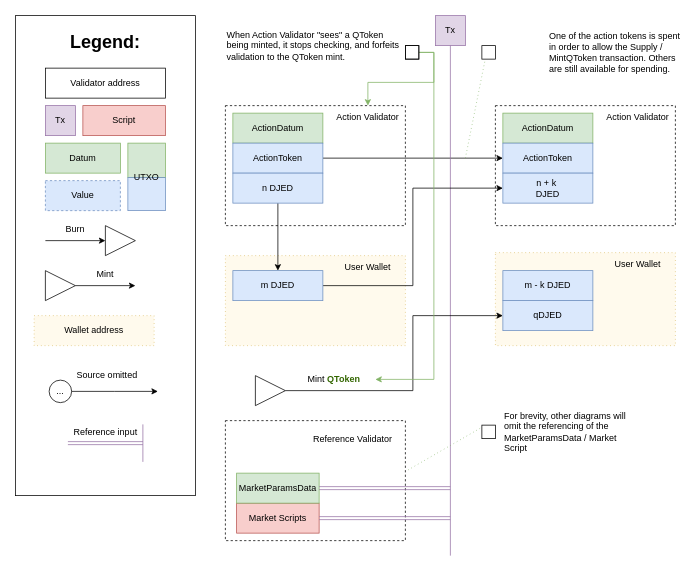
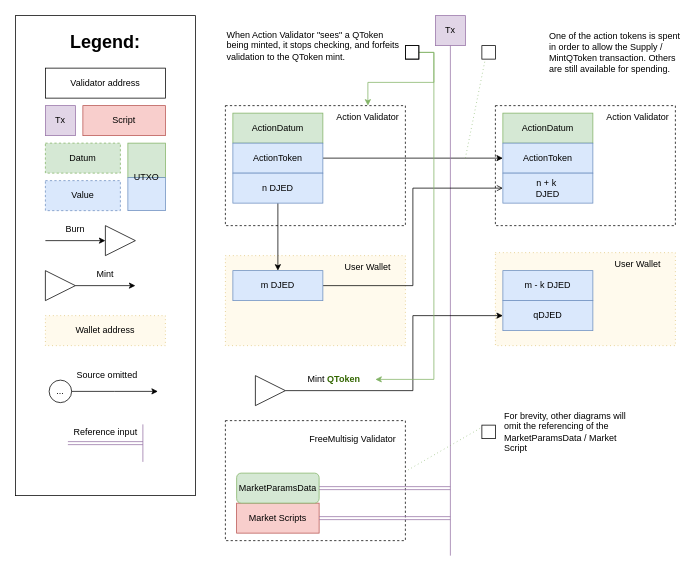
  <mxCell id="0" />
  <mxCell id="1" parent="0" />
  <mxCell id="2" value="" style="rounded=0;whiteSpace=wrap;html=1;fontSize=12;fillColor=none;dashed=1;horizontal=1;strokeColor=#000000;gradientColor=none;fontStyle=0" vertex="1" parent="1"><mxGeometry x="300" y="560" width="240" height="160" as="geometry" /></mxCell>
  <mxCell id="3" value="" style="rounded=0;whiteSpace=wrap;html=1;fontSize=12;fillColor=#FFFAED;dashed=1;horizontal=1;dashPattern=1 4;strokeColor=#d6b656;" vertex="1" parent="1"><mxGeometry x="660" y="336" width="240" height="124" as="geometry" /></mxCell>
  <mxCell id="4" value="" style="rounded=0;whiteSpace=wrap;html=1;fontSize=12;fillColor=#FFFAED;dashed=1;horizontal=1;dashPattern=1 4;strokeColor=#d6b656;" vertex="1" parent="1"><mxGeometry x="300" y="340" width="240" height="120" as="geometry" /></mxCell>
  <mxCell id="5" value="" style="rounded=0;whiteSpace=wrap;html=1;fontSize=12;fillColor=none;dashed=1;horizontal=1;strokeColor=#000000;gradientColor=none;" vertex="1" parent="1"><mxGeometry x="300" y="140" width="240" height="160" as="geometry" /></mxCell>
  <mxCell id="6" value="" style="rounded=0;whiteSpace=wrap;html=1;fontSize=12;movable=0;resizable=0;rotatable=0;deletable=0;editable=0;locked=1;connectable=0;" parent="1" vertex="1"><mxGeometry x="20" y="20" width="240" height="640" as="geometry" /></mxCell>
  <mxCell id="7" value="Legend:" style="text;html=1;strokeColor=none;fillColor=none;align=center;verticalAlign=middle;whiteSpace=wrap;rounded=0;fontStyle=1;fontSize=24;" parent="1" vertex="1"><mxGeometry x="60" y="20" width="160" height="70" as="geometry" /></mxCell>
  <mxCell id="8" value="Validator address" style="rounded=0;whiteSpace=wrap;html=1;fontSize=12;fillColor=none;dashed=0;horizontal=1;strokeColor=#000000;gradientColor=none;" parent="1" vertex="1"><mxGeometry x="60" y="90" width="160" height="40" as="geometry" /></mxCell>
  <mxCell id="9" value="Tx" style="rounded=0;whiteSpace=wrap;html=1;fontSize=12;fillColor=#e1d5e7;horizontal=1;strokeColor=#9673a6;" parent="1" vertex="1"><mxGeometry x="60" y="140" width="40" height="40" as="geometry" /></mxCell>
- <mxCell id="10" value="&lt;div&gt;Datum&lt;/div&gt;" style="rounded=0;whiteSpace=wrap;html=1;fontSize=12;fillColor=#d5e8d4;horizontal=1;strokeColor=#82b366;" parent="1" vertex="1"><mxGeometry x="60" y="190" width="100" height="40" as="geometry" /></mxCell>
+ <mxCell id="10" value="&lt;div&gt;Datum&lt;/div&gt;" style="rounded=0;whiteSpace=wrap;html=1;fontSize=12;fillColor=#d5e8d4;horizontal=1;strokeColor=#82b366;dashed=1;" parent="1" vertex="1"><mxGeometry x="60" y="190" width="100" height="40" as="geometry" /></mxCell>
  <mxCell id="11" value="" style="rounded=0;whiteSpace=wrap;html=1;fontSize=12;fillColor=#d5e8d4;horizontal=1;strokeColor=#82b366;" parent="1" vertex="1"><mxGeometry x="170" y="190" width="50" height="46" as="geometry" /></mxCell>
  <mxCell id="12" value="Value" style="rounded=0;whiteSpace=wrap;html=1;fontSize=12;fillColor=#dae8fc;horizontal=1;strokeColor=#6c8ebf;dashed=1;" parent="1" vertex="1"><mxGeometry x="60" y="240" width="100" height="40" as="geometry" /></mxCell>
  <mxCell id="13" value="" style="rounded=0;whiteSpace=wrap;html=1;fontSize=12;fillColor=#dae8fc;horizontal=1;strokeColor=#6c8ebf;" parent="1" vertex="1"><mxGeometry x="170" y="236" width="50" height="44" as="geometry" /></mxCell>
  <mxCell id="14" value="UTXO" style="text;html=1;strokeColor=none;fillColor=none;align=center;verticalAlign=middle;whiteSpace=wrap;rounded=0;fontSize=12;" parent="1" vertex="1"><mxGeometry x="175" y="220" width="40" height="30" as="geometry" /></mxCell>
  <mxCell id="15" value="" style="triangle;whiteSpace=wrap;html=1;fontSize=12;strokeColor=default;fillColor=default;" parent="1" vertex="1"><mxGeometry x="140" y="300" width="40" height="40" as="geometry" /></mxCell>
  <mxCell id="16" value="" style="endArrow=classic;html=1;rounded=0;fontSize=12;entryX=0;entryY=0.5;entryDx=0;entryDy=0;" parent="1" target="15" edge="1"><mxGeometry width="50" height="50" relative="1" as="geometry"><mxPoint x="60" y="320" as="sourcePoint" /><mxPoint x="110" y="340" as="targetPoint" /></mxGeometry></mxCell>
  <mxCell id="17" value="Burn" style="text;html=1;strokeColor=none;fillColor=none;align=center;verticalAlign=middle;whiteSpace=wrap;rounded=0;fontSize=12;" parent="1" vertex="1"><mxGeometry x="70" y="290" width="60" height="30" as="geometry" /></mxCell>
  <mxCell id="18" value="" style="triangle;whiteSpace=wrap;html=1;fontSize=12;strokeColor=default;fillColor=default;" parent="1" vertex="1"><mxGeometry x="60" y="360" width="40" height="40" as="geometry" /></mxCell>
  <mxCell id="19" value="" style="endArrow=classic;html=1;rounded=0;fontSize=12;exitX=1;exitY=0.5;exitDx=0;exitDy=0;" parent="1" source="18" edge="1"><mxGeometry width="50" height="50" relative="1" as="geometry"><mxPoint x="140" y="420" as="sourcePoint" /><mxPoint x="180" y="380" as="targetPoint" /></mxGeometry></mxCell>
  <mxCell id="20" value="Mint" style="text;html=1;strokeColor=none;fillColor=none;align=center;verticalAlign=middle;whiteSpace=wrap;rounded=0;fontSize=12;" parent="1" vertex="1"><mxGeometry x="110" y="350" width="60" height="30" as="geometry" /></mxCell>
- <mxCell id="21" value="Wallet address" style="rounded=0;whiteSpace=wrap;html=1;fontSize=12;fillColor=#FFFAED;dashed=1;horizontal=1;dashPattern=1 4;strokeColor=#d6b656;" parent="1" vertex="1"><mxGeometry x="45" y="420" width="160" height="40" as="geometry" /></mxCell>
+ <mxCell id="21" value="Wallet address" style="rounded=0;whiteSpace=wrap;html=1;fontSize=12;fillColor=#FFFAED;dashed=1;horizontal=1;dashPattern=1 4;strokeColor=#d6b656;" parent="1" vertex="1"><mxGeometry x="60" y="420" width="160" height="40" as="geometry" /></mxCell>
  <mxCell id="22" style="edgeStyle=orthogonalEdgeStyle;rounded=0;orthogonalLoop=1;jettySize=auto;html=1;exitX=1;exitY=0.5;exitDx=0;exitDy=0;fontSize=12;" parent="1" source="23" edge="1"><mxGeometry relative="1" as="geometry"><mxPoint x="210" y="521" as="targetPoint" /></mxGeometry></mxCell>
  <mxCell id="23" value="..." style="ellipse;whiteSpace=wrap;html=1;aspect=fixed;fontSize=12;strokeColor=#000000;fillColor=none;gradientColor=none;" parent="1" vertex="1"><mxGeometry x="65" y="506" width="30" height="30" as="geometry" /></mxCell>
  <mxCell id="24" value="Source omitted" style="text;html=1;strokeColor=none;fillColor=none;align=center;verticalAlign=middle;whiteSpace=wrap;rounded=0;fontSize=12;" parent="1" vertex="1"><mxGeometry x="95" y="490" width="95" height="20" as="geometry" /></mxCell>
  <mxCell id="25" value="Script" style="rounded=0;whiteSpace=wrap;html=1;fontSize=12;fillColor=#f8cecc;horizontal=1;strokeColor=#b85450;" parent="1" vertex="1"><mxGeometry x="110" y="140" width="110" height="40" as="geometry" /></mxCell>
  <mxCell id="26" value="" style="endArrow=none;html=1;rounded=0;fillColor=#e1d5e7;strokeColor=#9673a6;" parent="1" edge="1"><mxGeometry width="50" height="50" relative="1" as="geometry"><mxPoint x="190" y="615" as="sourcePoint" /><mxPoint x="190" y="565" as="targetPoint" /></mxGeometry></mxCell>
  <mxCell id="27" value="" style="shape=link;html=1;rounded=0;fillColor=#e1d5e7;strokeColor=#9673a6;" parent="1" edge="1"><mxGeometry width="100" relative="1" as="geometry"><mxPoint x="90" y="590" as="sourcePoint" /><mxPoint x="190" y="590" as="targetPoint" /></mxGeometry></mxCell>
  <mxCell id="28" value="Reference input" style="text;html=1;strokeColor=none;fillColor=none;align=center;verticalAlign=middle;whiteSpace=wrap;rounded=0;fontSize=12;" parent="1" vertex="1"><mxGeometry x="92.5" y="565" width="95" height="20" as="geometry" /></mxCell>
  <mxCell id="29" value="ActionDatum" style="rounded=0;whiteSpace=wrap;html=1;fontSize=12;fillColor=#d5e8d4;horizontal=1;strokeColor=#82b366;" vertex="1" parent="1"><mxGeometry x="310" y="150" width="120" height="40" as="geometry" /></mxCell>
  <mxCell id="30" style="edgeStyle=orthogonalEdgeStyle;rounded=0;orthogonalLoop=1;jettySize=auto;html=1;entryX=0;entryY=0.5;entryDx=0;entryDy=0;" edge="1" parent="1" source="31" target="48"><mxGeometry relative="1" as="geometry" /></mxCell>
  <mxCell id="31" value="ActionToken" style="rounded=0;whiteSpace=wrap;html=1;fontSize=12;fillColor=#dae8fc;horizontal=1;strokeColor=#6c8ebf;" vertex="1" parent="1"><mxGeometry x="310" y="190" width="120" height="40" as="geometry" /></mxCell>
  <mxCell id="32" value="Action Validator" style="text;html=1;align=center;verticalAlign=middle;whiteSpace=wrap;rounded=0;" vertex="1" parent="1"><mxGeometry x="440" y="140" width="100" height="30" as="geometry" /></mxCell>
  <mxCell id="33" style="edgeStyle=orthogonalEdgeStyle;rounded=0;orthogonalLoop=1;jettySize=auto;html=1;" edge="1" parent="1" source="34" target="45"><mxGeometry relative="1" as="geometry" /></mxCell>
  <mxCell id="34" value="n DJED" style="rounded=0;whiteSpace=wrap;html=1;fontSize=12;fillColor=#dae8fc;horizontal=1;strokeColor=#6c8ebf;" vertex="1" parent="1"><mxGeometry x="310" y="230" width="120" height="40" as="geometry" /></mxCell>
  <mxCell id="35" value="Tx" style="rounded=0;whiteSpace=wrap;html=1;fillColor=#e1d5e7;strokeColor=#9673a6;" vertex="1" parent="1"><mxGeometry x="580" y="20" width="40" height="40" as="geometry" /></mxCell>
  <mxCell id="36" value="" style="endArrow=none;html=1;rounded=0;entryX=0.5;entryY=1;entryDx=0;entryDy=0;fillColor=#e1d5e7;strokeColor=#9673a6;" edge="1" parent="1" target="35"><mxGeometry width="50" height="50" relative="1" as="geometry"><mxPoint x="600" y="740" as="sourcePoint" /><mxPoint x="600" y="110" as="targetPoint" /></mxGeometry></mxCell>
  <mxCell id="37" style="edgeStyle=orthogonalEdgeStyle;rounded=0;orthogonalLoop=1;jettySize=auto;html=1;entryX=0;entryY=0.5;entryDx=0;entryDy=0;exitX=1;exitY=0.5;exitDx=0;exitDy=0;" edge="1" parent="1" source="38" target="42"><mxGeometry relative="1" as="geometry"><mxPoint x="740" y="620" as="targetPoint" /><Array as="points"><mxPoint x="550" y="520" /><mxPoint x="550" y="420" /></Array></mxGeometry></mxCell>
  <mxCell id="38" value="" style="triangle;whiteSpace=wrap;html=1;fontSize=12;strokeColor=default;fillColor=default;" vertex="1" parent="1"><mxGeometry x="340" y="500" width="40" height="40" as="geometry" /></mxCell>
  <mxCell id="39" value="Mint &lt;span style=&quot;color: rgb(51, 102, 0);&quot;&gt;&lt;b&gt;QToken&lt;/b&gt;&lt;/span&gt;" style="text;html=1;align=center;verticalAlign=middle;whiteSpace=wrap;rounded=0;" vertex="1" parent="1"><mxGeometry x="390" y="490" width="110" height="30" as="geometry" /></mxCell>
  <mxCell id="40" value="User Wallet" style="text;html=1;align=center;verticalAlign=middle;whiteSpace=wrap;rounded=0;" vertex="1" parent="1"><mxGeometry x="440" y="340" width="100" height="30" as="geometry" /></mxCell>
  <mxCell id="41" value="User Wallet" style="text;html=1;align=center;verticalAlign=middle;whiteSpace=wrap;rounded=0;" vertex="1" parent="1"><mxGeometry x="800" y="336" width="100" height="30" as="geometry" /></mxCell>
  <mxCell id="42" value="qDJED" style="rounded=0;whiteSpace=wrap;html=1;fontSize=12;fillColor=#dae8fc;horizontal=1;strokeColor=#6c8ebf;" vertex="1" parent="1"><mxGeometry x="670" y="400" width="120" height="40" as="geometry" /></mxCell>
  <mxCell id="43" value="&lt;div&gt;m - k DJED&lt;/div&gt;" style="rounded=0;whiteSpace=wrap;html=1;fontSize=12;fillColor=#dae8fc;horizontal=1;strokeColor=#6c8ebf;" vertex="1" parent="1"><mxGeometry x="670" y="360" width="120" height="40" as="geometry" /></mxCell>
- <mxCell id="44" style="edgeStyle=orthogonalEdgeStyle;rounded=0;orthogonalLoop=1;jettySize=auto;html=1;entryX=0;entryY=0.5;entryDx=0;entryDy=0;" edge="1" parent="1" source="45" target="50"><mxGeometry relative="1" as="geometry" /></mxCell>
+ <mxCell id="44" style="edgeStyle=orthogonalEdgeStyle;rounded=0;orthogonalLoop=1;jettySize=auto;html=1;entryX=0;entryY=0.5;entryDx=0;entryDy=0;endArrow=open;" edge="1" parent="1" source="45" target="50"><mxGeometry relative="1" as="geometry" /></mxCell>
  <mxCell id="45" value="m DJED" style="rounded=0;whiteSpace=wrap;html=1;fontSize=12;fillColor=#dae8fc;horizontal=1;strokeColor=#6c8ebf;" vertex="1" parent="1"><mxGeometry x="310" y="360" width="120" height="40" as="geometry" /></mxCell>
  <mxCell id="46" value="" style="rounded=0;whiteSpace=wrap;html=1;fontSize=12;fillColor=none;dashed=1;horizontal=1;strokeColor=#000000;gradientColor=none;" vertex="1" parent="1"><mxGeometry x="660" y="140" width="240" height="160" as="geometry" /></mxCell>
  <mxCell id="47" value="ActionDatum" style="rounded=0;whiteSpace=wrap;html=1;fontSize=12;fillColor=#d5e8d4;horizontal=1;strokeColor=#82b366;" vertex="1" parent="1"><mxGeometry x="670" y="150" width="120" height="40" as="geometry" /></mxCell>
  <mxCell id="48" value="ActionToken" style="rounded=0;whiteSpace=wrap;html=1;fontSize=12;fillColor=#dae8fc;horizontal=1;strokeColor=#6c8ebf;" vertex="1" parent="1"><mxGeometry x="670" y="190" width="120" height="40" as="geometry" /></mxCell>
  <mxCell id="49" value="Action Validator" style="text;html=1;align=center;verticalAlign=middle;whiteSpace=wrap;rounded=0;" vertex="1" parent="1"><mxGeometry x="800" y="140" width="100" height="30" as="geometry" /></mxCell>
  <mxCell id="50" value="&lt;div&gt;n + k&amp;nbsp;&lt;/div&gt;&lt;div&gt;DJED&lt;/div&gt;" style="rounded=0;whiteSpace=wrap;html=1;fontSize=12;fillColor=#dae8fc;horizontal=1;strokeColor=#6c8ebf;" vertex="1" parent="1"><mxGeometry x="670" y="230" width="120" height="40" as="geometry" /></mxCell>
  <mxCell id="51" value="Market Scripts" style="rounded=0;whiteSpace=wrap;html=1;fontSize=12;fillColor=#f8cecc;horizontal=1;strokeColor=#b85450;" vertex="1" parent="1"><mxGeometry x="315" y="670" width="110" height="40" as="geometry" /></mxCell>
- <mxCell id="52" value="MarketParamsData" style="rounded=0;whiteSpace=wrap;html=1;fontSize=12;fillColor=#d5e8d4;horizontal=1;strokeColor=#82b366;" vertex="1" parent="1"><mxGeometry x="315" y="630" width="110" height="40" as="geometry" /></mxCell>
- <mxCell id="53" value="Reference Validator" style="text;html=1;align=center;verticalAlign=middle;whiteSpace=wrap;rounded=0;" vertex="1" parent="1"><mxGeometry x="400" y="560" width="140" height="50" as="geometry" /></mxCell>
+ <mxCell id="52" value="MarketParamsData" style="whiteSpace=wrap;html=1;fontSize=12;fillColor=#d5e8d4;horizontal=1;strokeColor=#82b366;rounded=1;" vertex="1" parent="1"><mxGeometry x="315" y="630" width="110" height="40" as="geometry" /></mxCell>
+ <mxCell id="53" value="FreeMultisig Validator" style="text;html=1;align=center;verticalAlign=middle;whiteSpace=wrap;rounded=0;" vertex="1" parent="1"><mxGeometry x="400" y="560" width="140" height="50" as="geometry" /></mxCell>
  <mxCell id="54" value="" style="shape=link;html=1;rounded=0;fillColor=#e1d5e7;strokeColor=#9673a6;exitX=1;exitY=0.5;exitDx=0;exitDy=0;" edge="1" parent="1" source="52"><mxGeometry width="100" relative="1" as="geometry"><mxPoint x="430" y="680" as="sourcePoint" /><mxPoint x="600" y="650" as="targetPoint" /></mxGeometry></mxCell>
  <mxCell id="55" value="" style="shape=link;html=1;rounded=0;fillColor=#e1d5e7;strokeColor=#9673a6;exitX=1;exitY=0.5;exitDx=0;exitDy=0;" edge="1" parent="1" source="51"><mxGeometry width="100" relative="1" as="geometry"><mxPoint x="430" y="719.66" as="sourcePoint" /><mxPoint x="600" y="690" as="targetPoint" /></mxGeometry></mxCell>
  <mxCell id="56" value="For brevity, other diagrams will omit the referencing of the MarketParamsData / Market Script" style="text;html=1;whiteSpace=wrap;overflow=hidden;rounded=0;" vertex="1" parent="1"><mxGeometry x="670" y="540" width="180" height="120" as="geometry" /></mxCell>
  <mxCell id="57" value="" style="endArrow=none;dashed=1;html=1;dashPattern=1 4;strokeWidth=1;rounded=0;exitX=1.015;exitY=0.411;exitDx=0;exitDy=0;exitPerimeter=0;fillColor=#d5e8d4;strokeColor=#82b366;" edge="1" parent="1" source="2"><mxGeometry width="50" height="50" relative="1" as="geometry"><mxPoint x="590" y="660" as="sourcePoint" /><mxPoint x="640" y="570" as="targetPoint" /></mxGeometry></mxCell>
  <mxCell id="58" value="" style="shape=image;html=1;verticalAlign=top;verticalLabelPosition=bottom;labelBackgroundColor=#ffffff;imageAspect=0;aspect=fixed;image=https://cdn0.iconfinder.com/data/icons/evericons-24px-vol-2/24/lightbulb-128.png;imageBorder=default;" vertex="1" parent="1"><mxGeometry x="642" y="566" width="18" height="18" as="geometry" /></mxCell>
  <mxCell id="59" value="" style="shape=image;html=1;verticalAlign=top;verticalLabelPosition=bottom;labelBackgroundColor=#ffffff;imageAspect=0;aspect=fixed;image=https://cdn0.iconfinder.com/data/icons/evericons-24px-vol-2/24/lightbulb-128.png;imageBorder=default;" vertex="1" parent="1"><mxGeometry x="642" y="60" width="18" height="18" as="geometry" /></mxCell>
  <mxCell id="60" value="One of the action tokens is spent in order to allow the Supply / MintQToken transaction. Others are still available for spending." style="text;html=1;whiteSpace=wrap;overflow=hidden;rounded=0;" vertex="1" parent="1"><mxGeometry x="730" y="34" width="180" height="70" as="geometry" /></mxCell>
  <mxCell id="61" value="" style="endArrow=none;dashed=1;html=1;dashPattern=1 4;strokeWidth=1;rounded=0;fillColor=#d5e8d4;strokeColor=#82b366;entryX=0.25;entryY=1;entryDx=0;entryDy=0;" edge="1" parent="1" target="59"><mxGeometry width="50" height="50" relative="1" as="geometry"><mxPoint x="620" y="210" as="sourcePoint" /><mxPoint x="640" y="570" as="targetPoint" /></mxGeometry></mxCell>
  <mxCell id="62" value="When Action Validator &quot;sees&quot; a QToken being minted, it stops checking, and forfeits validation to the QToken mint." style="text;html=1;align=left;verticalAlign=middle;whiteSpace=wrap;rounded=0;" vertex="1" parent="1"><mxGeometry x="300" y="20" width="240" height="80" as="geometry" /></mxCell>
  <mxCell id="63" style="edgeStyle=orthogonalEdgeStyle;rounded=0;orthogonalLoop=1;jettySize=auto;html=1;exitX=1;exitY=0.5;exitDx=0;exitDy=0;fillColor=#d5e8d4;strokeColor=#82b366;" edge="1" parent="1" source="65" target="32"><mxGeometry relative="1" as="geometry" /></mxCell>
  <mxCell id="64" style="edgeStyle=orthogonalEdgeStyle;rounded=0;orthogonalLoop=1;jettySize=auto;html=1;exitX=1;exitY=0.5;exitDx=0;exitDy=0;entryX=1;entryY=0.5;entryDx=0;entryDy=0;fillColor=#d5e8d4;strokeColor=#82b366;" edge="1" parent="1" source="65" target="39"><mxGeometry relative="1" as="geometry" /></mxCell>
  <mxCell id="65" value="" style="shape=image;html=1;verticalAlign=top;verticalLabelPosition=bottom;labelBackgroundColor=default;imageAspect=0;aspect=fixed;image=https://cdn0.iconfinder.com/data/icons/evericons-24px-vol-2/24/lightbulb-128.png;imageBackground=default;fontColor=default;labelBorderColor=none;imageBorder=default;" vertex="1" parent="1"><mxGeometry x="540" y="60" width="18" height="18" as="geometry" /></mxCell>
